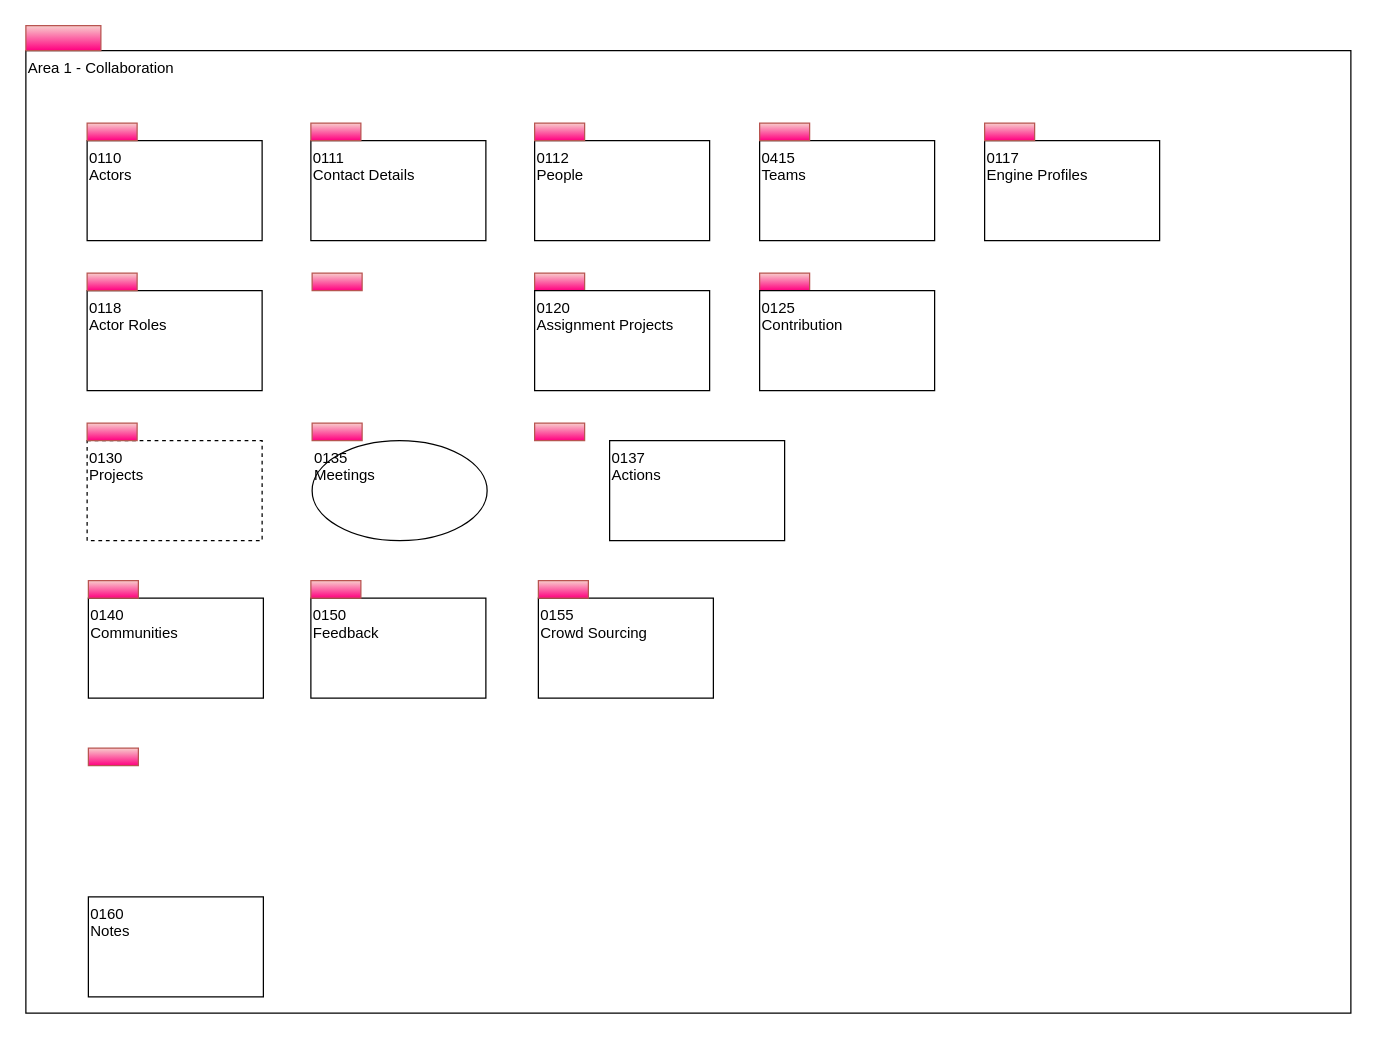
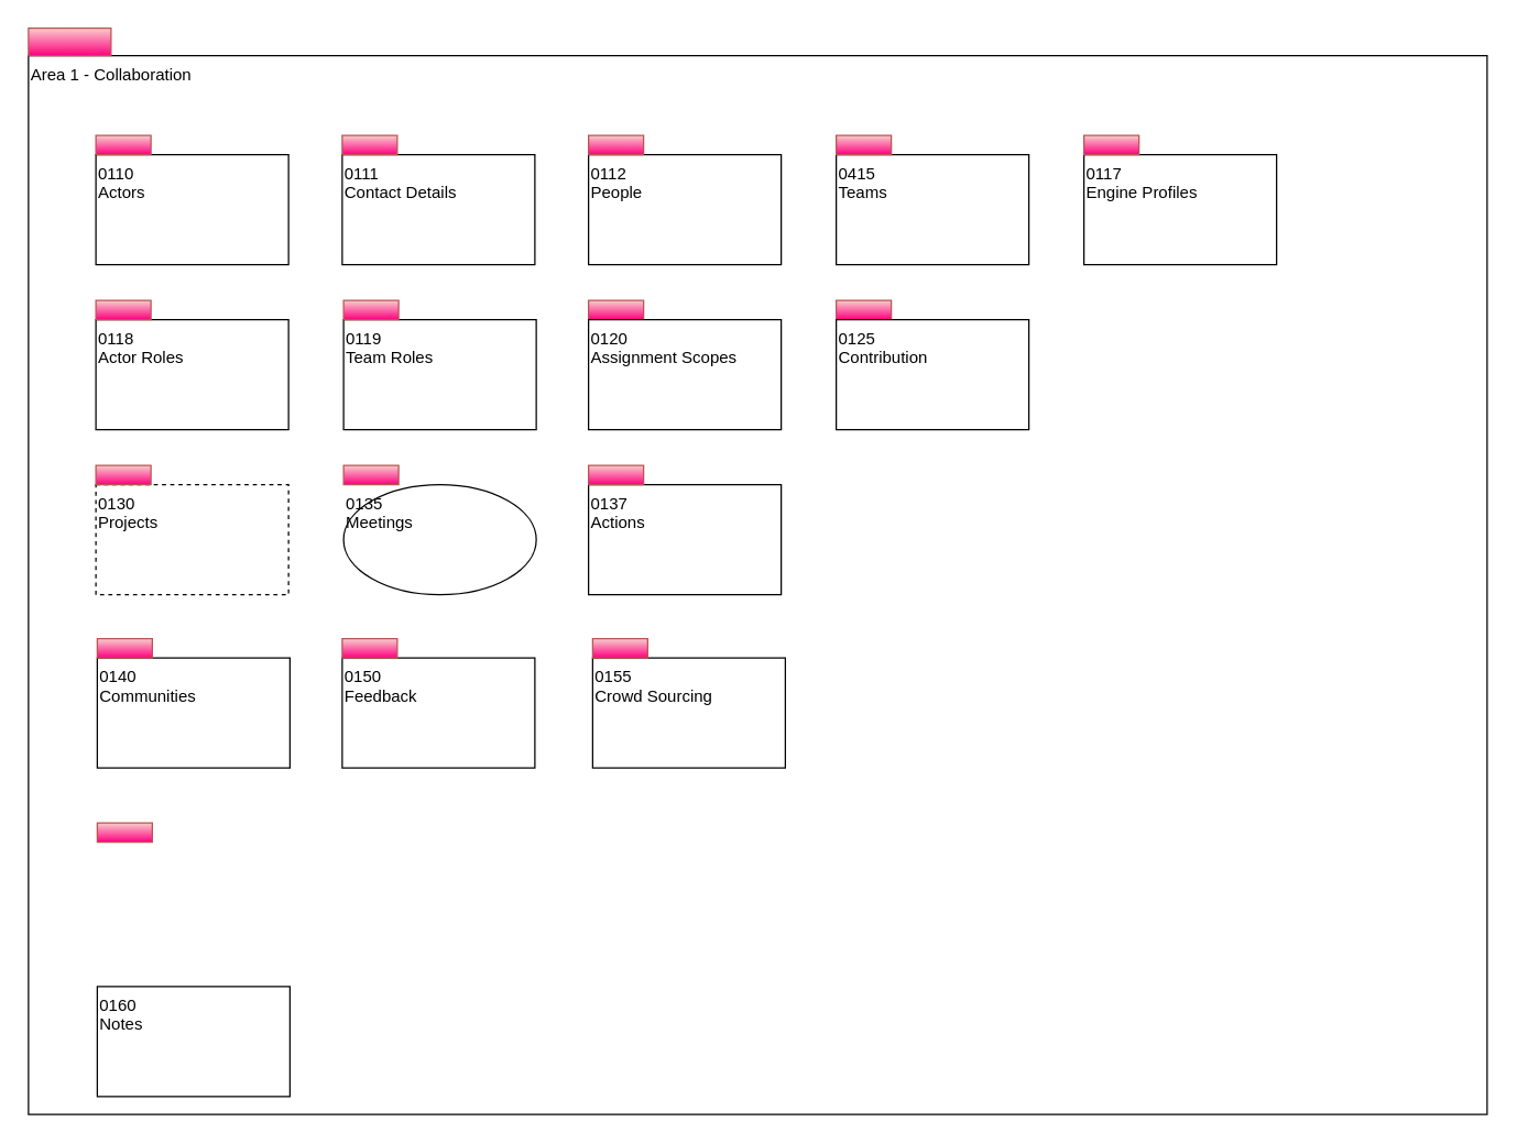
  <mxCell id="0" />
  <mxCell id="1" parent="0" />
  <mxCell id="2" value="Area 1 - Collaboration" style="rounded=0;whiteSpace=wrap;html=1;align=left;verticalAlign=top;" parent="1" vertex="1"><mxGeometry x="20" y="40" width="1060" height="770" as="geometry" /></mxCell>
  <mxCell id="3" value="" style="html=1;strokeColor=#b85450;align=center;fillColor=#f8cecc;gradientColor=#FF0080;" parent="1" vertex="1"><mxGeometry x="20" y="20" width="60" height="20" as="geometry" /></mxCell>
  <mxCell id="4" value="0130&lt;br&gt;Projects&lt;br&gt;" style="rounded=0;whiteSpace=wrap;html=1;align=left;verticalAlign=top;dashed=1;" parent="1" vertex="1"><mxGeometry x="69" y="352" width="140" height="80" as="geometry" /></mxCell>
  <mxCell id="5" value="" style="html=1;strokeColor=#b85450;align=center;fillColor=#f8cecc;gradientColor=#FF0080;" parent="1" vertex="1"><mxGeometry x="69" y="338" width="40" height="14" as="geometry" /></mxCell>
  <mxCell id="6" value="0135&lt;br&gt;Meetings&lt;br&gt;" style="ellipse;whiteSpace=wrap;html=1;align=left;verticalAlign=top;" parent="1" vertex="1"><mxGeometry x="249" y="352" width="140" height="80" as="geometry" /></mxCell>
  <mxCell id="7" value="" style="html=1;strokeColor=#b85450;align=center;fillColor=#f8cecc;gradientColor=#FF0080;" parent="1" vertex="1"><mxGeometry x="249" y="338" width="40" height="14" as="geometry" /></mxCell>
  <mxCell id="8" value="0140&lt;br&gt;Communities&lt;br&gt;" style="rounded=0;whiteSpace=wrap;html=1;align=left;verticalAlign=top;" parent="1" vertex="1"><mxGeometry x="70" y="478" width="140" height="80" as="geometry" /></mxCell>
  <mxCell id="9" value="" style="html=1;strokeColor=#b85450;align=center;fillColor=#f8cecc;gradientColor=#FF0080;" parent="1" vertex="1"><mxGeometry x="70" y="464" width="40" height="14" as="geometry" /></mxCell>
  <mxCell id="10" value="0150&lt;br&gt;Feedback&lt;br&gt;" style="rounded=0;whiteSpace=wrap;html=1;align=left;verticalAlign=top;" parent="1" vertex="1"><mxGeometry x="248" y="478" width="140" height="80" as="geometry" /></mxCell>
  <mxCell id="11" value="" style="html=1;strokeColor=#b85450;align=center;fillColor=#f8cecc;gradientColor=#FF0080;" parent="1" vertex="1"><mxGeometry x="248" y="464" width="40" height="14" as="geometry" /></mxCell>
  <mxCell id="12" value="0160&lt;br&gt;Notes&lt;br&gt;" style="rounded=0;whiteSpace=wrap;html=1;align=left;verticalAlign=top;" parent="1" vertex="1"><mxGeometry x="70" y="717" width="140" height="80" as="geometry" /></mxCell>
  <mxCell id="13" value="" style="html=1;strokeColor=#b85450;align=center;fillColor=#f8cecc;gradientColor=#FF0080;" parent="1" vertex="1"><mxGeometry x="70" y="598" width="40" height="14" as="geometry" /></mxCell>
  <mxCell id="14" value="0110&lt;br&gt;Actors&lt;br&gt;" style="rounded=0;whiteSpace=wrap;html=1;align=left;verticalAlign=top;" parent="1" vertex="1"><mxGeometry x="69" y="112" width="140" height="80" as="geometry" /></mxCell>
  <mxCell id="15" value="" style="html=1;strokeColor=#b85450;align=center;fillColor=#f8cecc;gradientColor=#FF0080;" parent="1" vertex="1"><mxGeometry x="69" y="98" width="40" height="14" as="geometry" /></mxCell>
  <mxCell id="16" value="0112&lt;br&gt;People&lt;br&gt;" style="rounded=0;whiteSpace=wrap;html=1;align=left;verticalAlign=top;" parent="1" vertex="1"><mxGeometry x="427" y="112" width="140" height="80" as="geometry" /></mxCell>
  <mxCell id="17" value="" style="html=1;strokeColor=#b85450;align=center;fillColor=#f8cecc;gradientColor=#FF0080;" parent="1" vertex="1"><mxGeometry x="427" y="98" width="40" height="14" as="geometry" /></mxCell>
  <mxCell id="18" value="0415&lt;br&gt;Teams&lt;br&gt;" style="rounded=0;whiteSpace=wrap;html=1;align=left;verticalAlign=top;" parent="1" vertex="1"><mxGeometry x="607" y="112" width="140" height="80" as="geometry" /></mxCell>
  <mxCell id="19" value="" style="html=1;strokeColor=#b85450;align=center;fillColor=#f8cecc;gradientColor=#FF0080;" parent="1" vertex="1"><mxGeometry x="607" y="98" width="40" height="14" as="geometry" /></mxCell>
  <mxCell id="20" value="0155&lt;br&gt;Crowd Sourcing&lt;br&gt;" style="rounded=0;whiteSpace=wrap;html=1;align=left;verticalAlign=top;" parent="1" vertex="1"><mxGeometry x="430" y="478" width="140" height="80" as="geometry" /></mxCell>
  <mxCell id="21" value="" style="html=1;strokeColor=#b85450;align=center;fillColor=#f8cecc;gradientColor=#FF0080;" parent="1" vertex="1"><mxGeometry x="430" y="464" width="40" height="14" as="geometry" /></mxCell>
- <mxCell id="22" value="0137&lt;br&gt;Actions&lt;br&gt;" style="rounded=0;whiteSpace=wrap;html=1;align=left;verticalAlign=top;" parent="1" vertex="1"><mxGeometry x="487" y="352" width="140" height="80" as="geometry" /></mxCell>
+ <mxCell id="22" value="0137&lt;br&gt;Actions&lt;br&gt;" style="rounded=0;whiteSpace=wrap;html=1;align=left;verticalAlign=top;" parent="1" vertex="1"><mxGeometry x="427" y="352" width="140" height="80" as="geometry" /></mxCell>
  <mxCell id="23" value="" style="html=1;strokeColor=#b85450;align=center;fillColor=#f8cecc;gradientColor=#FF0080;" parent="1" vertex="1"><mxGeometry x="427" y="338" width="40" height="14" as="geometry" /></mxCell>
  <mxCell id="24" value="0117&lt;br&gt;Engine Profiles&lt;br&gt;" style="rounded=0;whiteSpace=wrap;html=1;align=left;verticalAlign=top;" parent="1" vertex="1"><mxGeometry x="787" y="112" width="140" height="80" as="geometry" /></mxCell>
  <mxCell id="25" value="" style="html=1;strokeColor=#b85450;align=center;fillColor=#f8cecc;gradientColor=#FF0080;" parent="1" vertex="1"><mxGeometry x="787" y="98" width="40" height="14" as="geometry" /></mxCell>
  <mxCell id="26" value="0118&lt;br&gt;Actor Roles" style="rounded=0;whiteSpace=wrap;html=1;align=left;verticalAlign=top;" parent="1" vertex="1"><mxGeometry x="69" y="232" width="140" height="80" as="geometry" /></mxCell>
  <mxCell id="27" value="" style="html=1;strokeColor=#b85450;align=center;fillColor=#f8cecc;gradientColor=#FF0080;" parent="1" vertex="1"><mxGeometry x="69" y="218" width="40" height="14" as="geometry" /></mxCell>
+ <mxCell id="28" value="0119&lt;br&gt;Team Roles" style="rounded=0;whiteSpace=wrap;html=1;align=left;verticalAlign=top;" parent="1" vertex="1"><mxGeometry x="249" y="232" width="140" height="80" as="geometry" /></mxCell>
  <mxCell id="29" value="" style="html=1;strokeColor=#b85450;align=center;fillColor=#f8cecc;gradientColor=#FF0080;" parent="1" vertex="1"><mxGeometry x="427" y="218" width="40" height="14" as="geometry" /></mxCell>
- <mxCell id="30" value="0120&lt;br&gt;Assignment Projects" style="rounded=0;whiteSpace=wrap;html=1;align=left;verticalAlign=top;" parent="1" vertex="1"><mxGeometry x="427" y="232" width="140" height="80" as="geometry" /></mxCell>
+ <mxCell id="30" value="0120&lt;br&gt;Assignment Scopes" style="rounded=0;whiteSpace=wrap;html=1;align=left;verticalAlign=top;" parent="1" vertex="1"><mxGeometry x="427" y="232" width="140" height="80" as="geometry" /></mxCell>
  <mxCell id="31" value="" style="html=1;strokeColor=#b85450;align=center;fillColor=#f8cecc;gradientColor=#FF0080;" parent="1" vertex="1"><mxGeometry x="249" y="218" width="40" height="14" as="geometry" /></mxCell>
  <mxCell id="32" value="" style="html=1;strokeColor=#b85450;align=center;fillColor=#f8cecc;gradientColor=#FF0080;" parent="1" vertex="1"><mxGeometry x="607" y="218" width="40" height="14" as="geometry" /></mxCell>
  <mxCell id="33" value="0125&lt;br&gt;Contribution" style="rounded=0;whiteSpace=wrap;html=1;align=left;verticalAlign=top;" parent="1" vertex="1"><mxGeometry x="607" y="232" width="140" height="80" as="geometry" /></mxCell>
  <mxCell id="34" value="0111&lt;br&gt;Contact Details" style="rounded=0;whiteSpace=wrap;html=1;align=left;verticalAlign=top;" vertex="1" parent="1"><mxGeometry x="248" y="112" width="140" height="80" as="geometry" /></mxCell>
  <mxCell id="35" value="" style="html=1;strokeColor=#b85450;align=center;fillColor=#f8cecc;gradientColor=#FF0080;" vertex="1" parent="1"><mxGeometry x="248" y="98" width="40" height="14" as="geometry" /></mxCell>
